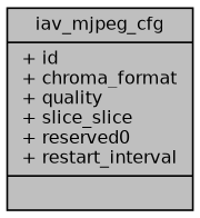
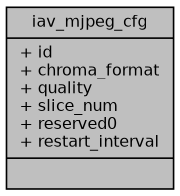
  digraph {
-   n1 [color=black fillcolor=grey75 fontcolor=black fontname=Helvetica fontsize=10 height=0.2 label="{iav_mjpeg_cfg\n|+ id\l+ chroma_format\l+ quality\l+ slice_slice\l+ reserved0\l+ restart_interval\l|}" shape=record style=filled width=0.4]
+   n1 [color=black fillcolor=grey75 fontcolor=black fontname=Helvetica fontsize=10 height=0.2 label="{iav_mjpeg_cfg\n|+ id\l+ chroma_format\l+ quality\l+ slice_num\l+ reserved0\l+ restart_interval\l|}" shape=record style=filled width=0.4]
  }
